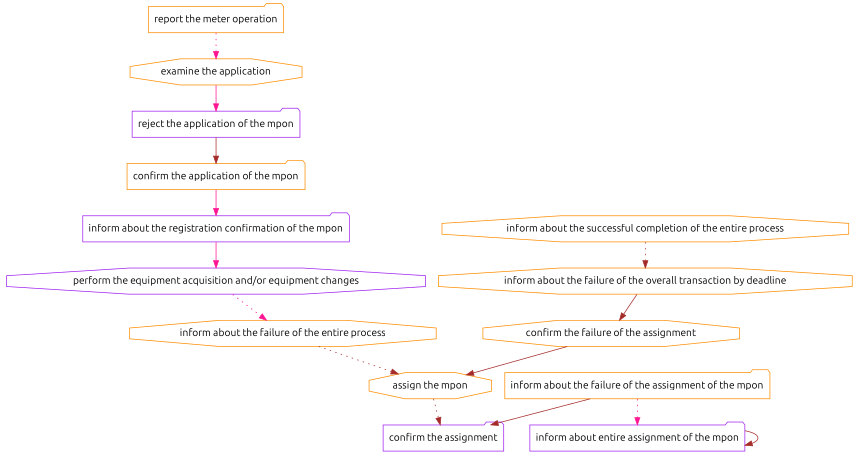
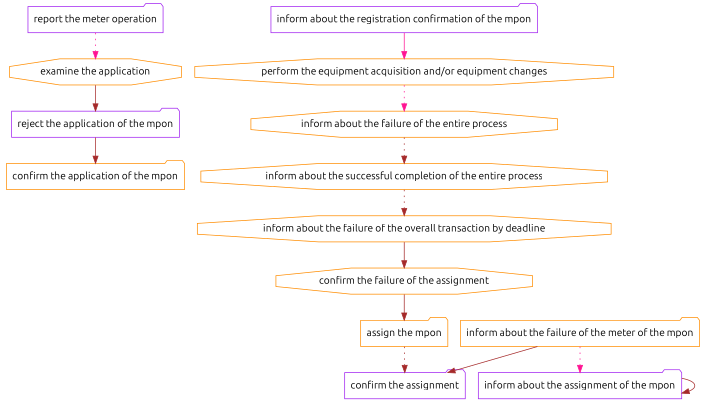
  digraph {
    fontname=Ubuntu
    node [color=darkorange fontname=Ubuntu shape=folder]
    edge [attrs="{'type': 'flow', 'label': 'flow'}" color=brown fontname=Ubuntu style=solid]
-   "report the meter operation" [attrs="{'type': 'Activity', 'label': 'report the meter operation'}"]
+   "report the meter operation" [attrs="{'type': 'Activity', 'label': 'report the meter operation'}" color=purple]
    "examine the application" [attrs="{'type': 'Activity', 'label': 'examine the application'}" shape=octagon]
    "reject the application of the mpon" [attrs="{'type': 'Activity', 'label': 'reject the application of the mpon'}" color=purple]
    "confirm the application of the mpon" [attrs="{'type': 'Activity', 'label': 'confirm the application of the mpon'}"]
    "inform about the registration confirmation of the mpon" [attrs="{'type': 'Activity', 'label': 'inform about the registration confirmation of the mpon'}" color=purple]
-   "perform the equipment acquisition and/or equipment changes" [attrs="{'type': 'Activity', 'label': 'perform the equipment acquisition and/or equipment changes'}" color=purple shape=octagon]
+   "perform the equipment acquisition and/or equipment changes" [attrs="{'type': 'Activity', 'label': 'perform the equipment acquisition and/or equipment changes'}" shape=octagon]
    "inform about the failure of the entire process" [attrs="{'type': 'Activity', 'label': 'inform about the failure of the entire process'}" shape=octagon]
    "inform about the successful completion of the entire process" [attrs="{'type': 'Activity', 'label': 'inform about the successful completion of the entire process'}" shape=octagon]
    "inform about the failure of the overall transaction by deadline" [attrs="{'type': 'Activity', 'label': 'inform about the failure of the overall transaction by deadline'}" shape=octagon]
    "confirm the failure of the assignment" [attrs="{'type': 'Activity', 'label': 'confirm the failure of the assignment'}" shape=octagon]
-   "assign the mpon" [attrs="{'type': 'Activity', 'label': 'assign the mpon'}" shape=octagon]
+   "assign the mpon" [attrs="{'type': 'Activity', 'label': 'assign the mpon'}"]
    "confirm the assignment" [attrs="{'type': 'Activity', 'label': 'confirm the assignment'}" color=purple]
-   "inform about the failure of the assignment of the mpon" [attrs="{'type': 'Activity', 'label': 'inform about the failure of the assignment of the mpon'}"]
-   "inform about the assignment of the mpon" [attrs="{'type': 'Activity', 'label': 'inform about the assignment of the mpon'}" color=purple label="inform about entire assignment of the mpon"]
+   "inform about the failure of the assignment of the mpon" [attrs="{'type': 'Activity', 'label': 'inform about the failure of the assignment of the mpon'}" label="inform about the failure of the meter of the mpon"]
+   "inform about the assignment of the mpon" [attrs="{'type': 'Activity', 'label': 'inform about the assignment of the mpon'}" color=purple]
    "report the meter operation" -> "examine the application" [color=deeppink style=dotted]
-   "examine the application" -> "reject the application of the mpon" [color=deeppink]
+   "examine the application" -> "reject the application of the mpon"
    "reject the application of the mpon" -> "confirm the application of the mpon"
-   "confirm the application of the mpon" -> "inform about the registration confirmation of the mpon" [color=deeppink]
    "inform about the registration confirmation of the mpon" -> "perform the equipment acquisition and/or equipment changes" [color=deeppink]
    "perform the equipment acquisition and/or equipment changes" -> "inform about the failure of the entire process" [color=deeppink style=dotted]
-   "inform about the failure of the entire process" -> "assign the mpon" [style=dotted]
+   "inform about the failure of the entire process" -> "inform about the successful completion of the entire process" [style=dotted]
    "inform about the successful completion of the entire process" -> "inform about the failure of the overall transaction by deadline" [style=dotted]
    "inform about the failure of the overall transaction by deadline" -> "confirm the failure of the assignment"
    "confirm the failure of the assignment" -> "assign the mpon"
    "assign the mpon" -> "confirm the assignment" [style=dotted]
    "inform about the failure of the assignment of the mpon" -> "confirm the assignment"
    "inform about the failure of the assignment of the mpon" -> "inform about the assignment of the mpon" [color=deeppink style=dotted]
    "inform about the assignment of the mpon" -> "inform about the assignment of the mpon"
  }
